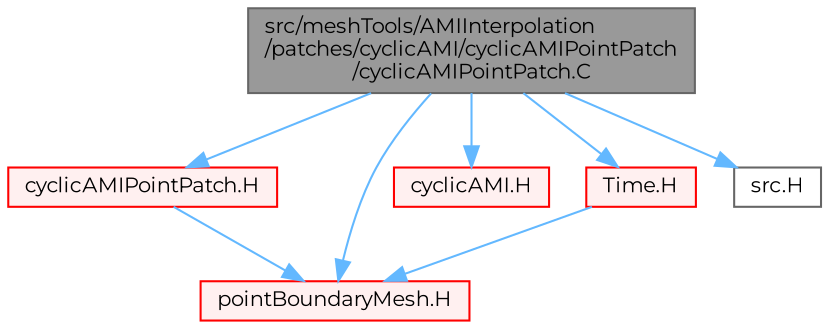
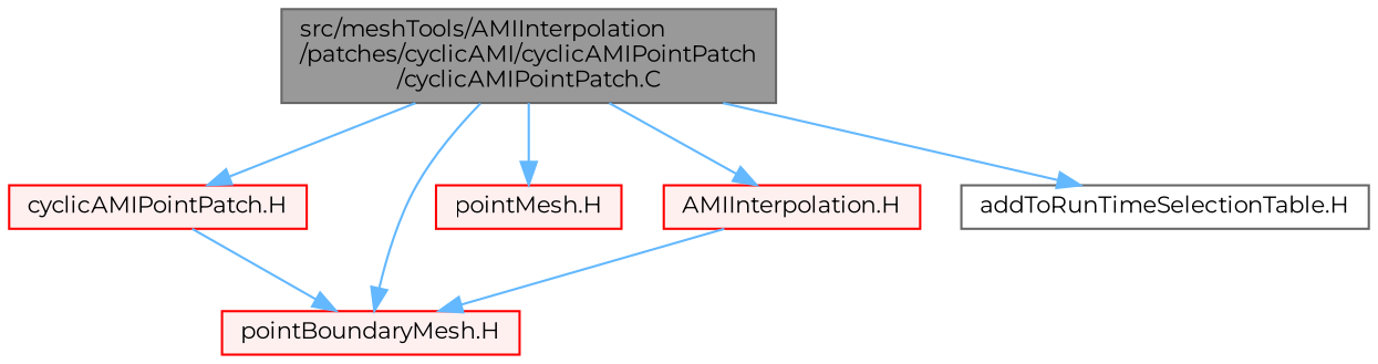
  digraph {
    fontname=Montserrat
    node [color=red fillcolor="#FFF0F0" fontname=Montserrat fontsize=10 shape=box style=filled]
    edge [color=steelblue1 fontname=Montserrat fontsize=10 labelfontname=Helvetica labelfontsize=10 style=solid]
    n1 [color=gray40 fillcolor=grey60 fontcolor=black height=0.2 label="src/meshTools/AMIInterpolation\l/patches/cyclicAMI/cyclicAMIPointPatch\l/cyclicAMIPointPatch.C" width=0.4]
    n2 [height=0.2 label="cyclicAMIPointPatch.H" width=0.4]
    n3 [height=0.2 label="pointBoundaryMesh.H" width=0.4]
-   n4 [height=0.2 label="cyclicAMI.H" width=0.4]
-   n5 [height=0.2 label="Time.H" width=0.4]
-   n6 [color=grey40 fillcolor=white height=0.2 label="src.H" width=0.4]
+   n4 [height=0.2 label="pointMesh.H" width=0.4]
+   n5 [height=0.2 label="AMIInterpolation.H" width=0.4]
+   n6 [color=grey40 fillcolor=white height=0.2 label="addToRunTimeSelectionTable.H" width=0.4]
    n1 -> n2
    n1 -> n3
    n1 -> n4
    n1 -> n5
    n1 -> n6
    n2 -> n3
    n5 -> n3
  }
